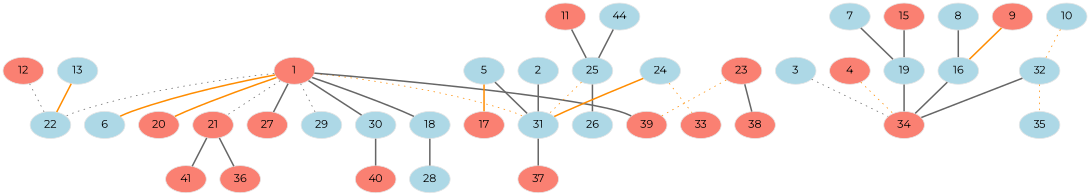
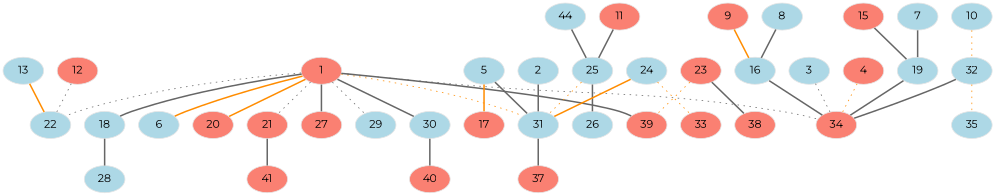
  graph {
    fontname=Montserrat
    node [color=gray90 fillcolor=lightblue fontname=Montserrat style=filled]
    edge [color=gray40 fontname=Montserrat style=bold weight=1.0]
    1 [fillcolor=salmon]
    6
    20 [fillcolor=salmon]
    21 [fillcolor=salmon]
    22
    27 [fillcolor=salmon]
    29
    30
    31
    34 [fillcolor=salmon]
    39 [fillcolor=salmon]
    18
-   36 [fillcolor=salmon]
    41 [fillcolor=salmon]
    40 [fillcolor=salmon]
    37 [fillcolor=salmon]
    2
    3
    4 [fillcolor=salmon]
    5
    17 [fillcolor=salmon]
    7
    19
    8
    16
    9 [fillcolor=salmon]
    10
    32
    35
    11 [fillcolor=salmon]
    25
    26
    12 [fillcolor=salmon]
    13
    n35 [label=44]
    15 [fillcolor=salmon]
    28
    23 [fillcolor=salmon]
    38 [fillcolor=salmon]
    24
    33 [fillcolor=salmon]
    1 -- 6 [color=darkorange]
    1 -- 20 [color=darkorange]
    1 -- 21 [style=dotted]
    1 -- 22 [style=dotted]
    1 -- 27
    1 -- 29 [style=dotted]
    1 -- 30
    1 -- 31 [color=darkorange style=dotted]
+   1 -- 34 [style=dotted]
    1 -- 39
    1 -- 18
-   21 -- 36
    21 -- 41
    30 -- 40
    31 -- 37
    18 -- 28
    2 -- 31
    3 -- 34 [style=dotted]
    4 -- 34 [color=darkorange style=dotted]
    5 -- 31
    5 -- 17 [color=darkorange]
    7 -- 19
    19 -- 34
    8 -- 16
    16 -- 34
    9 -- 16 [color=darkorange]
    10 -- 32 [color=darkorange style=dotted]
    32 -- 34
    32 -- 35 [color=darkorange style=dotted]
    11 -- 25
    25 -- 31 [color=darkorange style=dotted]
    25 -- 26
    12 -- 22 [style=dotted]
    13 -- 22 [color=darkorange]
    n35 -- 25
    15 -- 19
    23 -- 39 [color=darkorange style=dotted]
    23 -- 38
    24 -- 31 [color=darkorange]
    24 -- 33 [color=darkorange style=dotted]
  }
